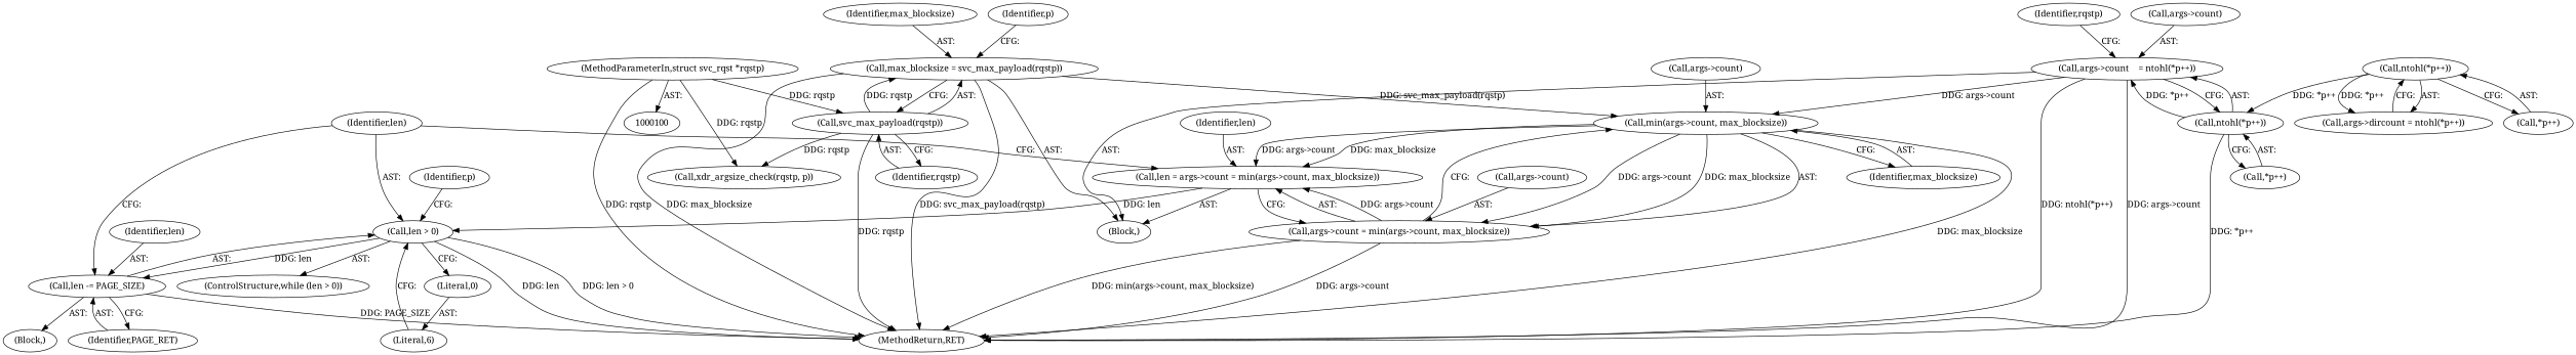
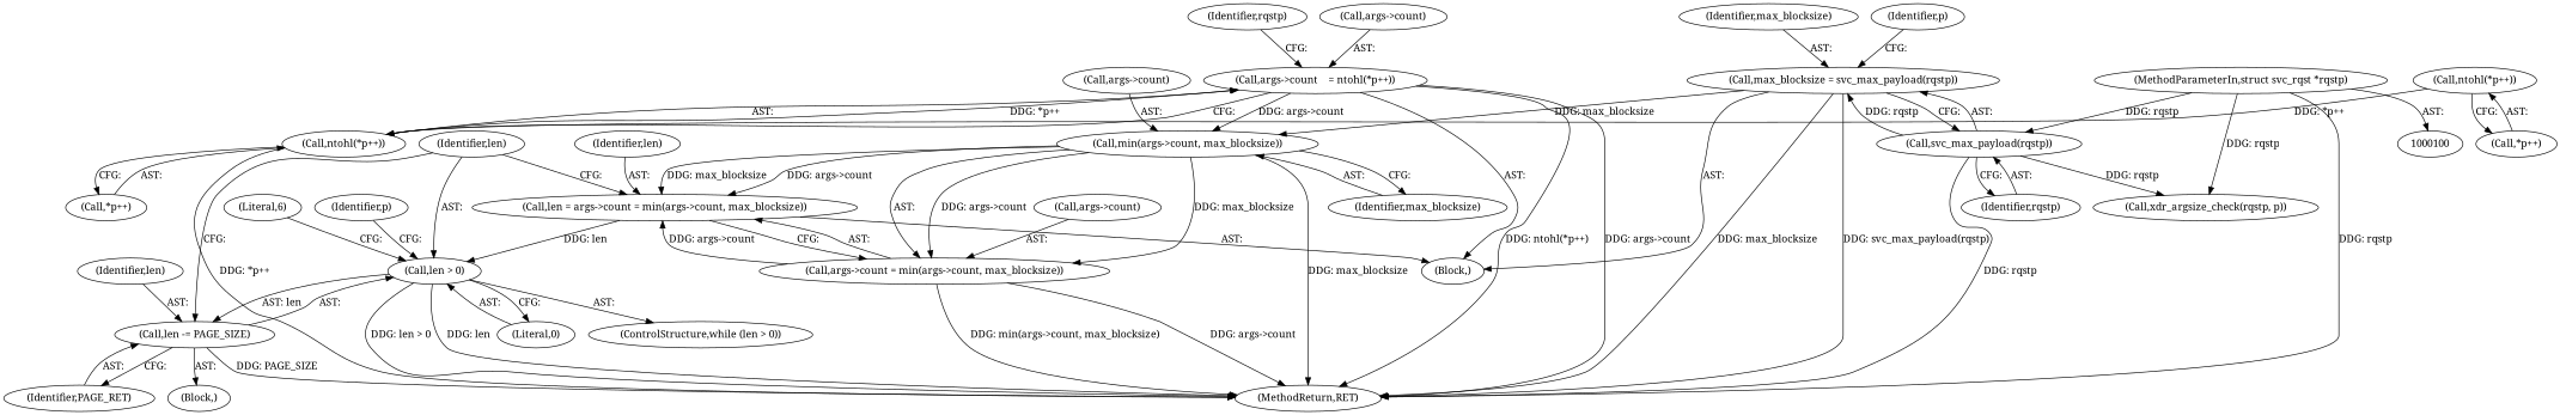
  digraph {
    fontname="Noto Serif"
    node [fontname="Noto Serif"]
    edge [fontname="Noto Serif"]
    n1 [label="(Call,min(args->count, max_blocksize))"]
    n2 [label="(Call,len = args->count = min(args->count, max_blocksize))"]
    n3 [label="(Call,args->count = min(args->count, max_blocksize))"]
    n4 [label="(MethodReturn,RET)"]
    n5 [label="(Identifier,max_blocksize)"]
    n6 [label="(Block,)"]
    n7 [label="(Call,len > 0)"]
    n8 [label="(Call,args->count    = ntohl(*p++))"]
    n9 [label="(Call,ntohl(*p++))"]
    n10 [label="(Call,*p++)"]
    n11 [label="(Call,ntohl(*p++))"]
-   n12 [label="(Call,args->dircount = ntohl(*p++))"]
    n13 [label="(Call,*p++)"]
    n14 [label="(Call,max_blocksize = svc_max_payload(rqstp))"]
    n15 [label="(Call,svc_max_payload(rqstp))"]
    n16 [label="(Identifier,rqstp)"]
    n17 [label="(Call,xdr_argsize_check(rqstp, p))"]
    n18 [label="(MethodParameterIn,struct svc_rqst *rqstp)"]
    1000100
    n20 [label="(Call,len -= PAGE_SIZE)"]
    n21 [label="(Literal,0)"]
    n22 [label="(ControlStructure,while (len > 0))"]
    n23 [label="(Identifier,PAGE_RET)"]
    n24 [label="(Block,)"]
    n25 [label="(Call,args->count)"]
    n26 [label="(Identifier,len)"]
    n27 [label="(Identifier,max_blocksize)"]
    n28 [label="(Identifier,rqstp)"]
    n29 [label="(Identifier,p)"]
    n30 [label="(Literal,6)"]
    n31 [label="(Call,args->count)"]
    n32 [label="(Identifier,len)"]
    n33 [label="(Call,args->count)"]
    n34 [label="(Identifier,len)"]
    n35 [label="(Identifier,p)"]
    n1 -> n2 [label="DDG: args->count"]
    n1 -> n2 [label="DDG: max_blocksize"]
    n1 -> n3 [label="AST: "]
    n1 -> n3 [label="DDG: args->count"]
    n1 -> n3 [label="DDG: max_blocksize"]
    n1 -> n4 [label="DDG: max_blocksize"]
    n1 -> n5 [label="CFG: "]
    n2 -> n3 [label="CFG: "]
    n2 -> n6 [label="AST: "]
    n2 -> n7 [label="DDG: len"]
-   n3 -> n1 [label="CFG: "]
    n3 -> n2 [label="AST: "]
    n3 -> n2 [label="DDG: args->count"]
    n3 -> n4 [label="DDG: min(args->count, max_blocksize)"]
    n3 -> n4 [label="DDG: args->count"]
    n5 -> n1 [label="AST: "]
    n7 -> n4 [label="DDG: len"]
    n7 -> n4 [label="DDG: len > 0"]
-   n7 -> n20 [label="DDG: len"]
+   n7 -> n20 [label="AST: len"]
    n7 -> n21 [label="CFG: "]
    n7 -> n22 [label="AST: "]
    n8 -> n1 [label="DDG: args->count"]
    n8 -> n4 [label="DDG: ntohl(*p++)"]
    n8 -> n4 [label="DDG: args->count"]
    n8 -> n6 [label="AST: "]
    n8 -> n9 [label="CFG: "]
    n9 -> n4 [label="DDG: *p++"]
    n9 -> n8 [label="AST: "]
    n9 -> n8 [label="DDG: *p++"]
    n9 -> n10 [label="CFG: "]
    n10 -> n9 [label="AST: "]
    n11 -> n9 [label="DDG: *p++"]
-   n11 -> n12 [label="AST: "]
-   n11 -> n12 [label="DDG: *p++"]
    n11 -> n13 [label="CFG: "]
-   n12 -> n11 [label="CFG: "]
    n13 -> n11 [label="AST: "]
-   n14 -> n1 [label="DDG: svc_max_payload(rqstp)"]
+   n14 -> n1 [label="DDG: max_blocksize"]
    n14 -> n4 [label="DDG: max_blocksize"]
    n14 -> n4 [label="DDG: svc_max_payload(rqstp)"]
    n14 -> n6 [label="AST: "]
    n14 -> n15 [label="CFG: "]
    n15 -> n4 [label="DDG: rqstp"]
    n15 -> n14 [label="AST: "]
    n15 -> n14 [label="DDG: rqstp"]
    n15 -> n16 [label="CFG: "]
    n15 -> n17 [label="DDG: rqstp"]
    n16 -> n15 [label="AST: "]
    n18 -> n4 [label="DDG: rqstp"]
    n18 -> n15 [label="DDG: rqstp"]
    n18 -> n17 [label="DDG: rqstp"]
    n18 -> 1000100 [label="AST: "]
    n20 -> n4 [label="DDG: PAGE_SIZE"]
    n20 -> n7 [label="AST: "]
    n20 -> n23 [label="CFG: "]
    n20 -> n24 [label="AST: "]
-   n21 -> n30 [label="AST: "]
+   n21 -> n7 [label="AST: "]
    n23 -> n20 [label="AST: "]
    n25 -> n3 [label="AST: "]
    n26 -> n2 [label="AST: "]
    n27 -> n14 [label="AST: "]
    n28 -> n8 [label="CFG: "]
    n29 -> n14 [label="CFG: "]
    n30 -> n7 [label="CFG: "]
    n31 -> n8 [label="AST: "]
    n32 -> n2 [label="CFG: "]
    n32 -> n7 [label="AST: "]
    n32 -> n20 [label="CFG: "]
    n33 -> n1 [label="AST: "]
    n34 -> n20 [label="AST: "]
    n35 -> n7 [label="CFG: "]
  }
